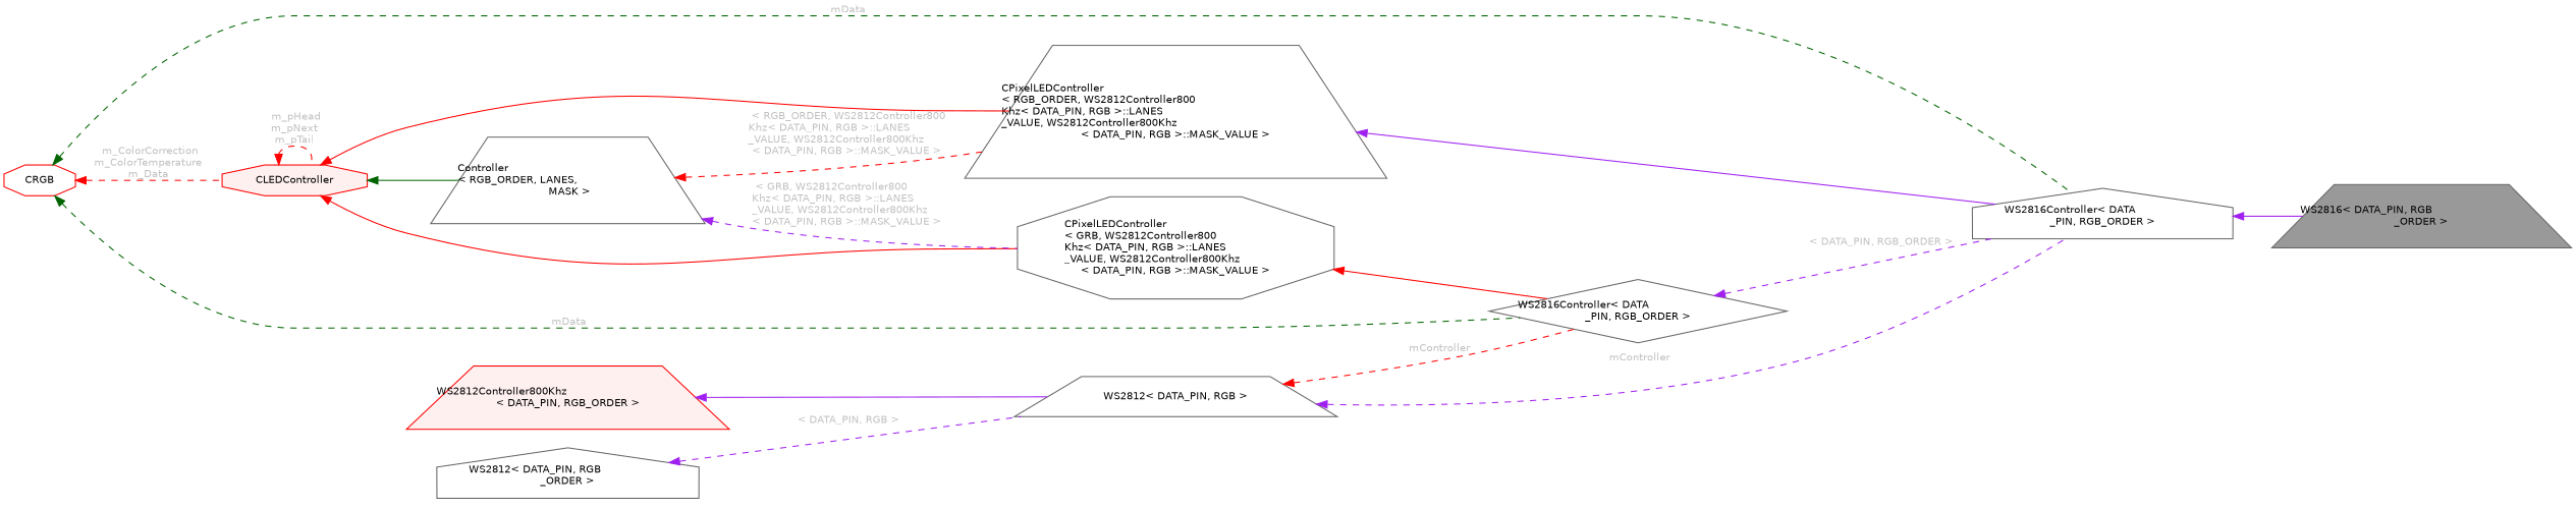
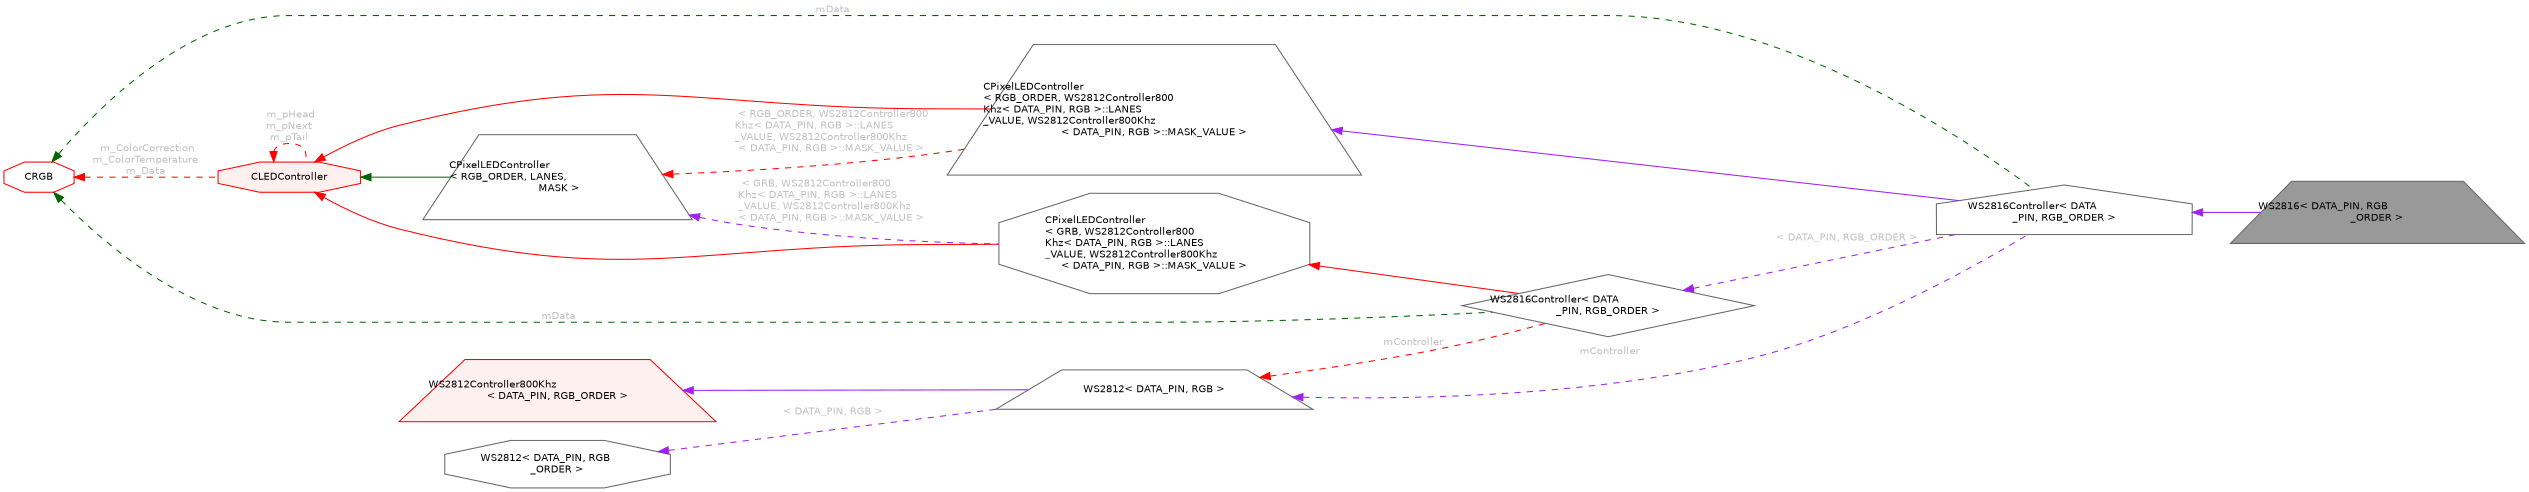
  digraph {
    rankdir=LR
    node [color=gray40 fillcolor=white fontname=Helvetica fontsize=10 shape=trapezium style=filled]
    edge [color=purple dir=back fontname=Helvetica fontsize=10 labelfontname=Helvetica labelfontsize=10 style=dashed fontcolor=grey]
    n1 [fillcolor=grey60 fontcolor=black height=0.2 label="WS2816\< DATA_PIN, RGB\l_ORDER \>" width=0.4]
    n2 [height=0.2 label="WS2816Controller\< DATA\l_PIN, RGB_ORDER \>" shape=house width=0.4]
    n3 [height=0.2 label="CPixelLEDController\l\< RGB_ORDER, WS2812Controller800\lKhz\< DATA_PIN, RGB \>::LANES\l_VALUE, WS2812Controller800Khz\l\< DATA_PIN, RGB \>::MASK_VALUE \>" width=0.4]
    n4 [color=red fillcolor="#FFF0F0" height=0.2 label=CLEDController shape=octagon width=0.4]
-   n5 [height=0.2 label="Controller\l\< RGB_ORDER, LANES,\l MASK \>" width=0.4]
+   n5 [height=0.2 label="CPixelLEDController\l\< RGB_ORDER, LANES,\l MASK \>" width=0.4]
    n6 [height=0.2 label="CPixelLEDController\l\< GRB, WS2812Controller800\lKhz\< DATA_PIN, RGB \>::LANES\l_VALUE, WS2812Controller800Khz\l\< DATA_PIN, RGB \>::MASK_VALUE \>" shape=octagon width=0.4]
    n7 [height=0.2 label="WS2816Controller\< DATA\l_PIN, RGB_ORDER \>" shape=diamond width=0.4]
    n8 [color=red height=0.2 label=CRGB shape=octagon width=0.4]
    n9 [height=0.2 label="WS2812\< DATA_PIN, RGB \>" width=0.4]
    n10 [color=red fillcolor="#FFF0F0" height=0.2 label="WS2812Controller800Khz\l\< DATA_PIN, RGB_ORDER \>" width=0.4]
-   n11 [height=0.2 label="WS2812\< DATA_PIN, RGB\l_ORDER \>" shape=house width=0.4]
+   n11 [height=0.2 label="WS2812\< DATA_PIN, RGB\l_ORDER \>" shape=octagon width=0.4]
    n2 -> n1 [style=solid fontcolor=""]
    n3 -> n2 [style=solid fontcolor=""]
    n4 -> n3 [color=red style=solid fontcolor=""]
    n4 -> n4 [color=red label=" m_pHead\nm_pNext\nm_pTail"]
    n4 -> n5 [color=darkgreen style=solid fontcolor=""]
    n4 -> n6 [color=red style=solid fontcolor=""]
    n5 -> n3 [color=red label=" \< RGB_ORDER, WS2812Controller800\lKhz\< DATA_PIN, RGB \>::LANES\l_VALUE, WS2812Controller800Khz\l\< DATA_PIN, RGB \>::MASK_VALUE \>"]
    n5 -> n6 [label=" \< GRB, WS2812Controller800\lKhz\< DATA_PIN, RGB \>::LANES\l_VALUE, WS2812Controller800Khz\l\< DATA_PIN, RGB \>::MASK_VALUE \>"]
    n6 -> n7 [color=red style=solid fontcolor=""]
    n7 -> n2 [label=" \< DATA_PIN, RGB_ORDER \>"]
    n8 -> n2 [color=darkgreen label=" mData"]
    n8 -> n4 [color=red label=" m_ColorCorrection\nm_ColorTemperature\nm_Data"]
    n8 -> n7 [color=darkgreen label=" mData"]
    n9 -> n2 [label=" mController"]
    n9 -> n7 [color=red label=" mController"]
    n10 -> n9 [style=solid fontcolor=""]
    n11 -> n9 [label=" \< DATA_PIN, RGB \>"]
  }
